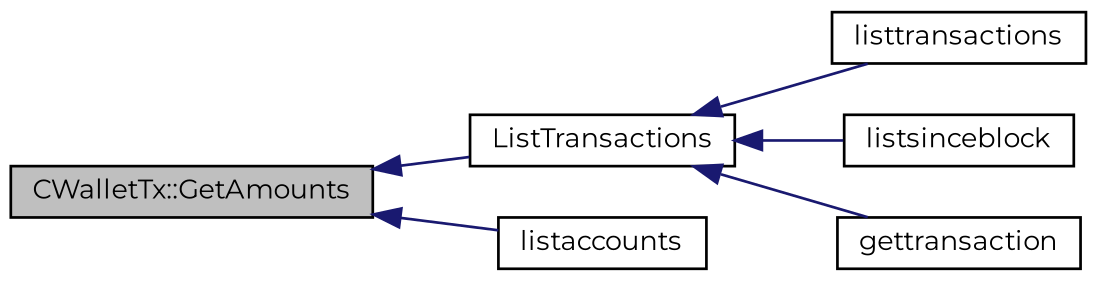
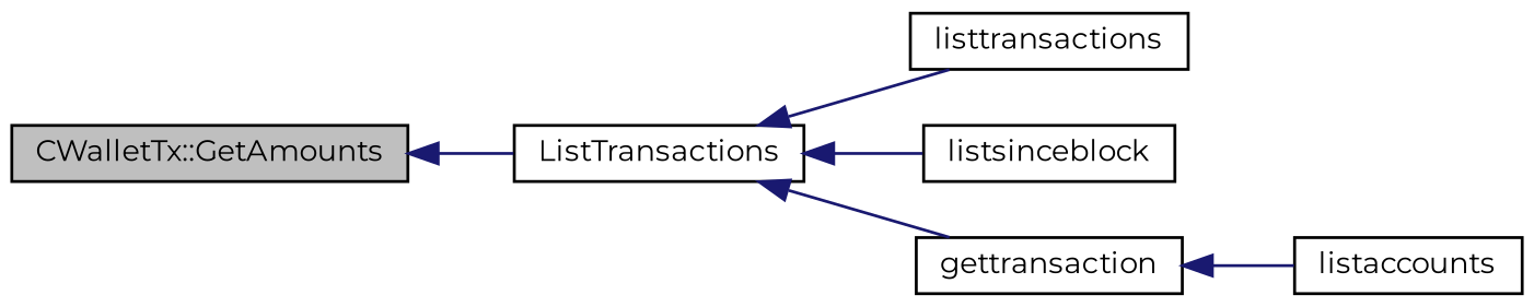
  digraph {
    fontname=Montserrat
    rankdir=LR
    node [color=black fillcolor=white fontname=Montserrat fontsize=10 shape=record style=filled]
    edge [color=midnightblue dir=back fontname=Montserrat fontsize=10 labelfontname=Helvetica labelfontsize=10 style=solid]
    n1 [fillcolor=grey75 fontcolor=black height=0.2 label="CWalletTx::GetAmounts" width=0.4]
    n2 [height=0.2 label=ListTransactions width=0.4]
    n3 [height=0.2 label=listaccounts width=0.4]
    n4 [height=0.2 label=listtransactions width=0.4]
    n5 [height=0.2 label=listsinceblock width=0.4]
    n6 [height=0.2 label=gettransaction width=0.4]
    n1 -> n2
-   n1 -> n3
+   n6 -> n3
    n2 -> n4
    n2 -> n5
    n2 -> n6
  }
